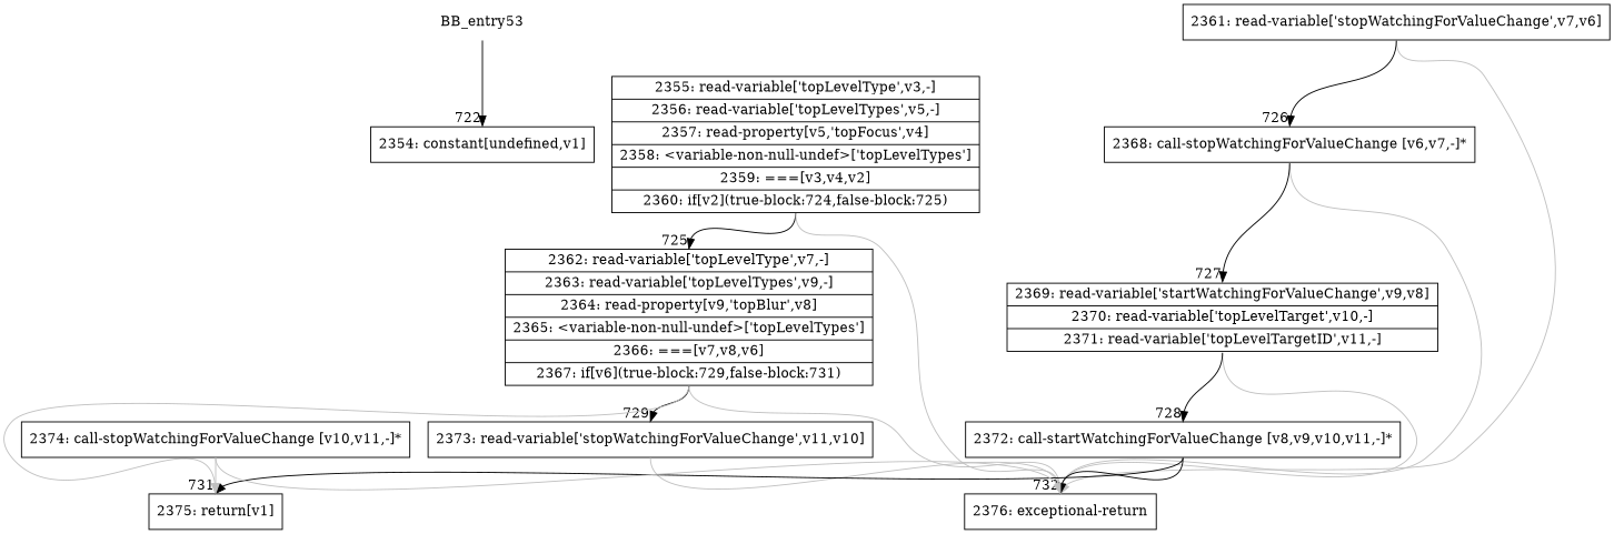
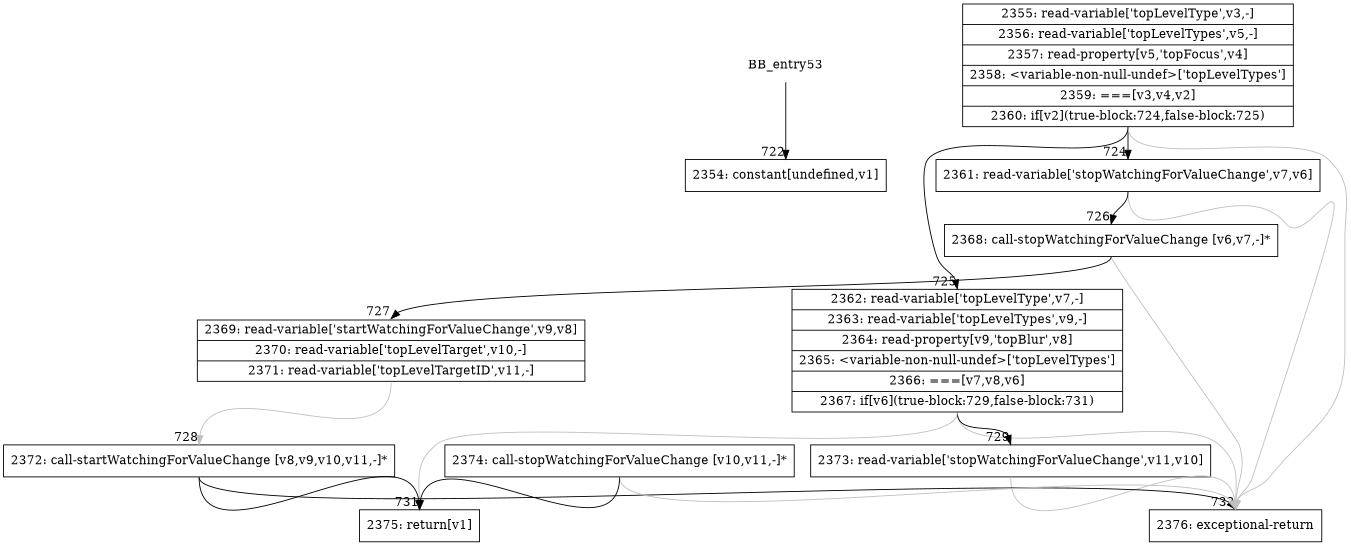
  digraph {
    rankdir=TD
    node [shape=record]
    edge [headport=n tailport=s]
    n1 [label=BB_entry53 shape=none]
    n2 [label="{2354: constant[undefined,v1]}"]
    n3 [label="{2355: read-variable['topLevelType',v3,-]|2356: read-variable['topLevelTypes',v5,-]|2357: read-property[v5,'topFocus',v4]|2358: \<variable-non-null-undef\>['topLevelTypes']|2359: ===[v3,v4,v2]|2360: if[v2](true-block:724,false-block:725)}"]
    n4 [label="{2361: read-variable['stopWatchingForValueChange',v7,v6]}"]
    n5 [label="{2362: read-variable['topLevelType',v7,-]|2363: read-variable['topLevelTypes',v9,-]|2364: read-property[v9,'topBlur',v8]|2365: \<variable-non-null-undef\>['topLevelTypes']|2366: ===[v7,v8,v6]|2367: if[v6](true-block:729,false-block:731)}"]
    n6 [label="{2376: exceptional-return}"]
    n7 [label="{2368: call-stopWatchingForValueChange [v6,v7,-]*}"]
    n8 [label="{2373: read-variable['stopWatchingForValueChange',v11,v10]}"]
    n9 [label="{2375: return[v1]}"]
    n10 [label="{2369: read-variable['startWatchingForValueChange',v9,v8]|2370: read-variable['topLevelTarget',v10,-]|2371: read-variable['topLevelTargetID',v11,-]}"]
    n11 [label="{2372: call-startWatchingForValueChange [v8,v9,v10,v11,-]*}"]
    n12 [label="{2374: call-stopWatchingForValueChange [v10,v11,-]*}"]
    n1 -> n2 [headlabel="    722"]
+   n3 -> n4 [headlabel="      724"]
    n3 -> n5 [headlabel="      725"]
    n3 -> n6 [color=gray headlabel="      732"]
    n4 -> n6 [color=gray]
    n4 -> n7 [headlabel="      726"]
    n5 -> n6 [color=gray]
    n5 -> n8 [headlabel="      729"]
    n5 -> n9 [color=gray headlabel="      731"]
    n7 -> n6 [color=gray]
    n7 -> n10 [headlabel="      727"]
    n8 -> n6 [color=gray]
-   n10 -> n6 [color=gray]
-   n10 -> n11 [headlabel="      728"]
+   n10 -> n11 [headlabel="      728" color=gray]
    n11 -> n6 [color=black]
    n11 -> n9
    n12 -> n6 [color=gray]
-   n12 -> n9 [color=gray]
+   n12 -> n9
  }
